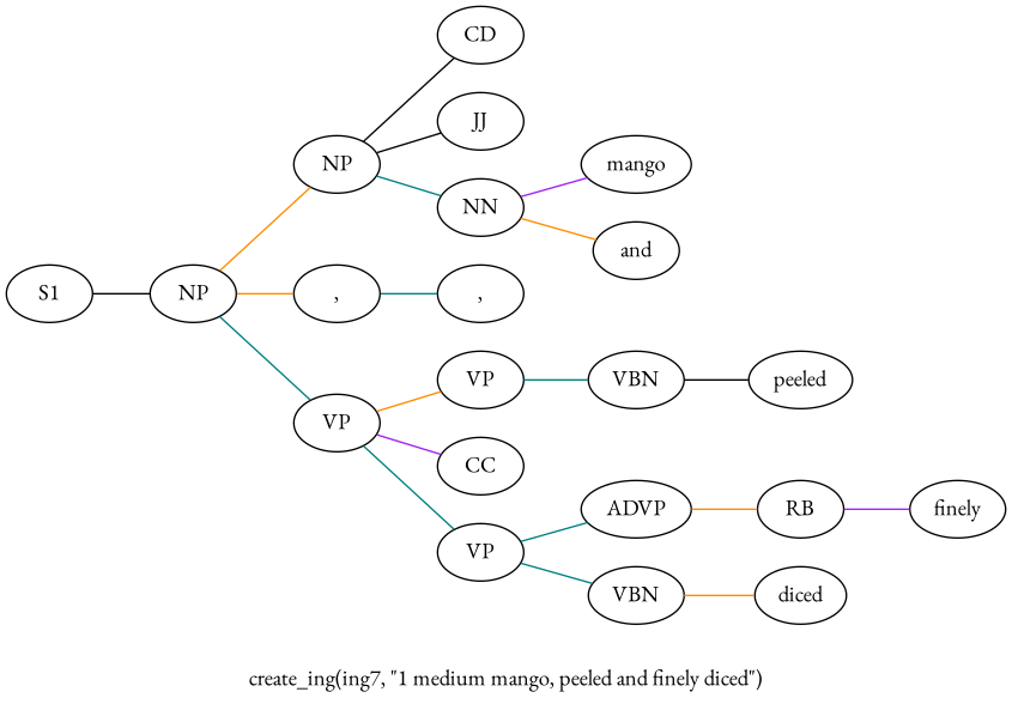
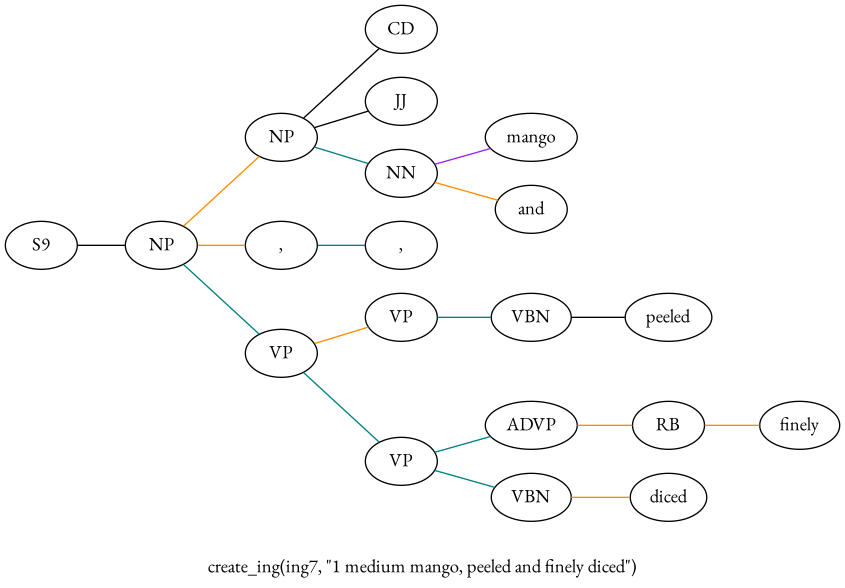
  graph {
    fontname="EB Garamond"
    label="create_ing(ing7, \"1 medium mango, peeled and finely diced\")"
    rankdir=LR
    node [fontname="EB Garamond"]
    edge [color=teal fontname="EB Garamond"]
-   n1 [label=S1]
+   n1 [label=S9]
    n2 [label=NP]
    n3 [label=NP]
    n4 [label=","]
    n5 [label=VP]
    n6 [label=CD]
    n7 [label=JJ]
    n8 [label=NN]
    n9 [label=","]
    n10 [label=VP]
-   n11 [label=CC]
    n12 [label=VP]
    n13 [label=mango]
    n14 [label=and]
    n15 [label=VBN]
    n16 [label=ADVP]
    n17 [label=VBN]
    n18 [label=peeled]
    n19 [label=RB]
    n20 [label=diced]
    n21 [label=finely]
    n1 -- n2 [color=black]
    n2 -- n3 [color=darkorange]
    n2 -- n4 [color=darkorange]
    n2 -- n5
    n3 -- n6 [color=black]
    n3 -- n7 [color=black]
    n3 -- n8
    n4 -- n9
    n5 -- n10 [color=darkorange]
-   n5 -- n11 [color=purple]
    n5 -- n12
    n8 -- n13 [color=purple]
    n8 -- n14 [color=darkorange]
    n10 -- n15
    n12 -- n16
    n12 -- n17
    n15 -- n18 [color=black]
    n16 -- n19 [color=darkorange]
    n17 -- n20 [color=darkorange]
-   n19 -- n21 [color=purple]
+   n19 -- n21 [color=darkorange]
  }
